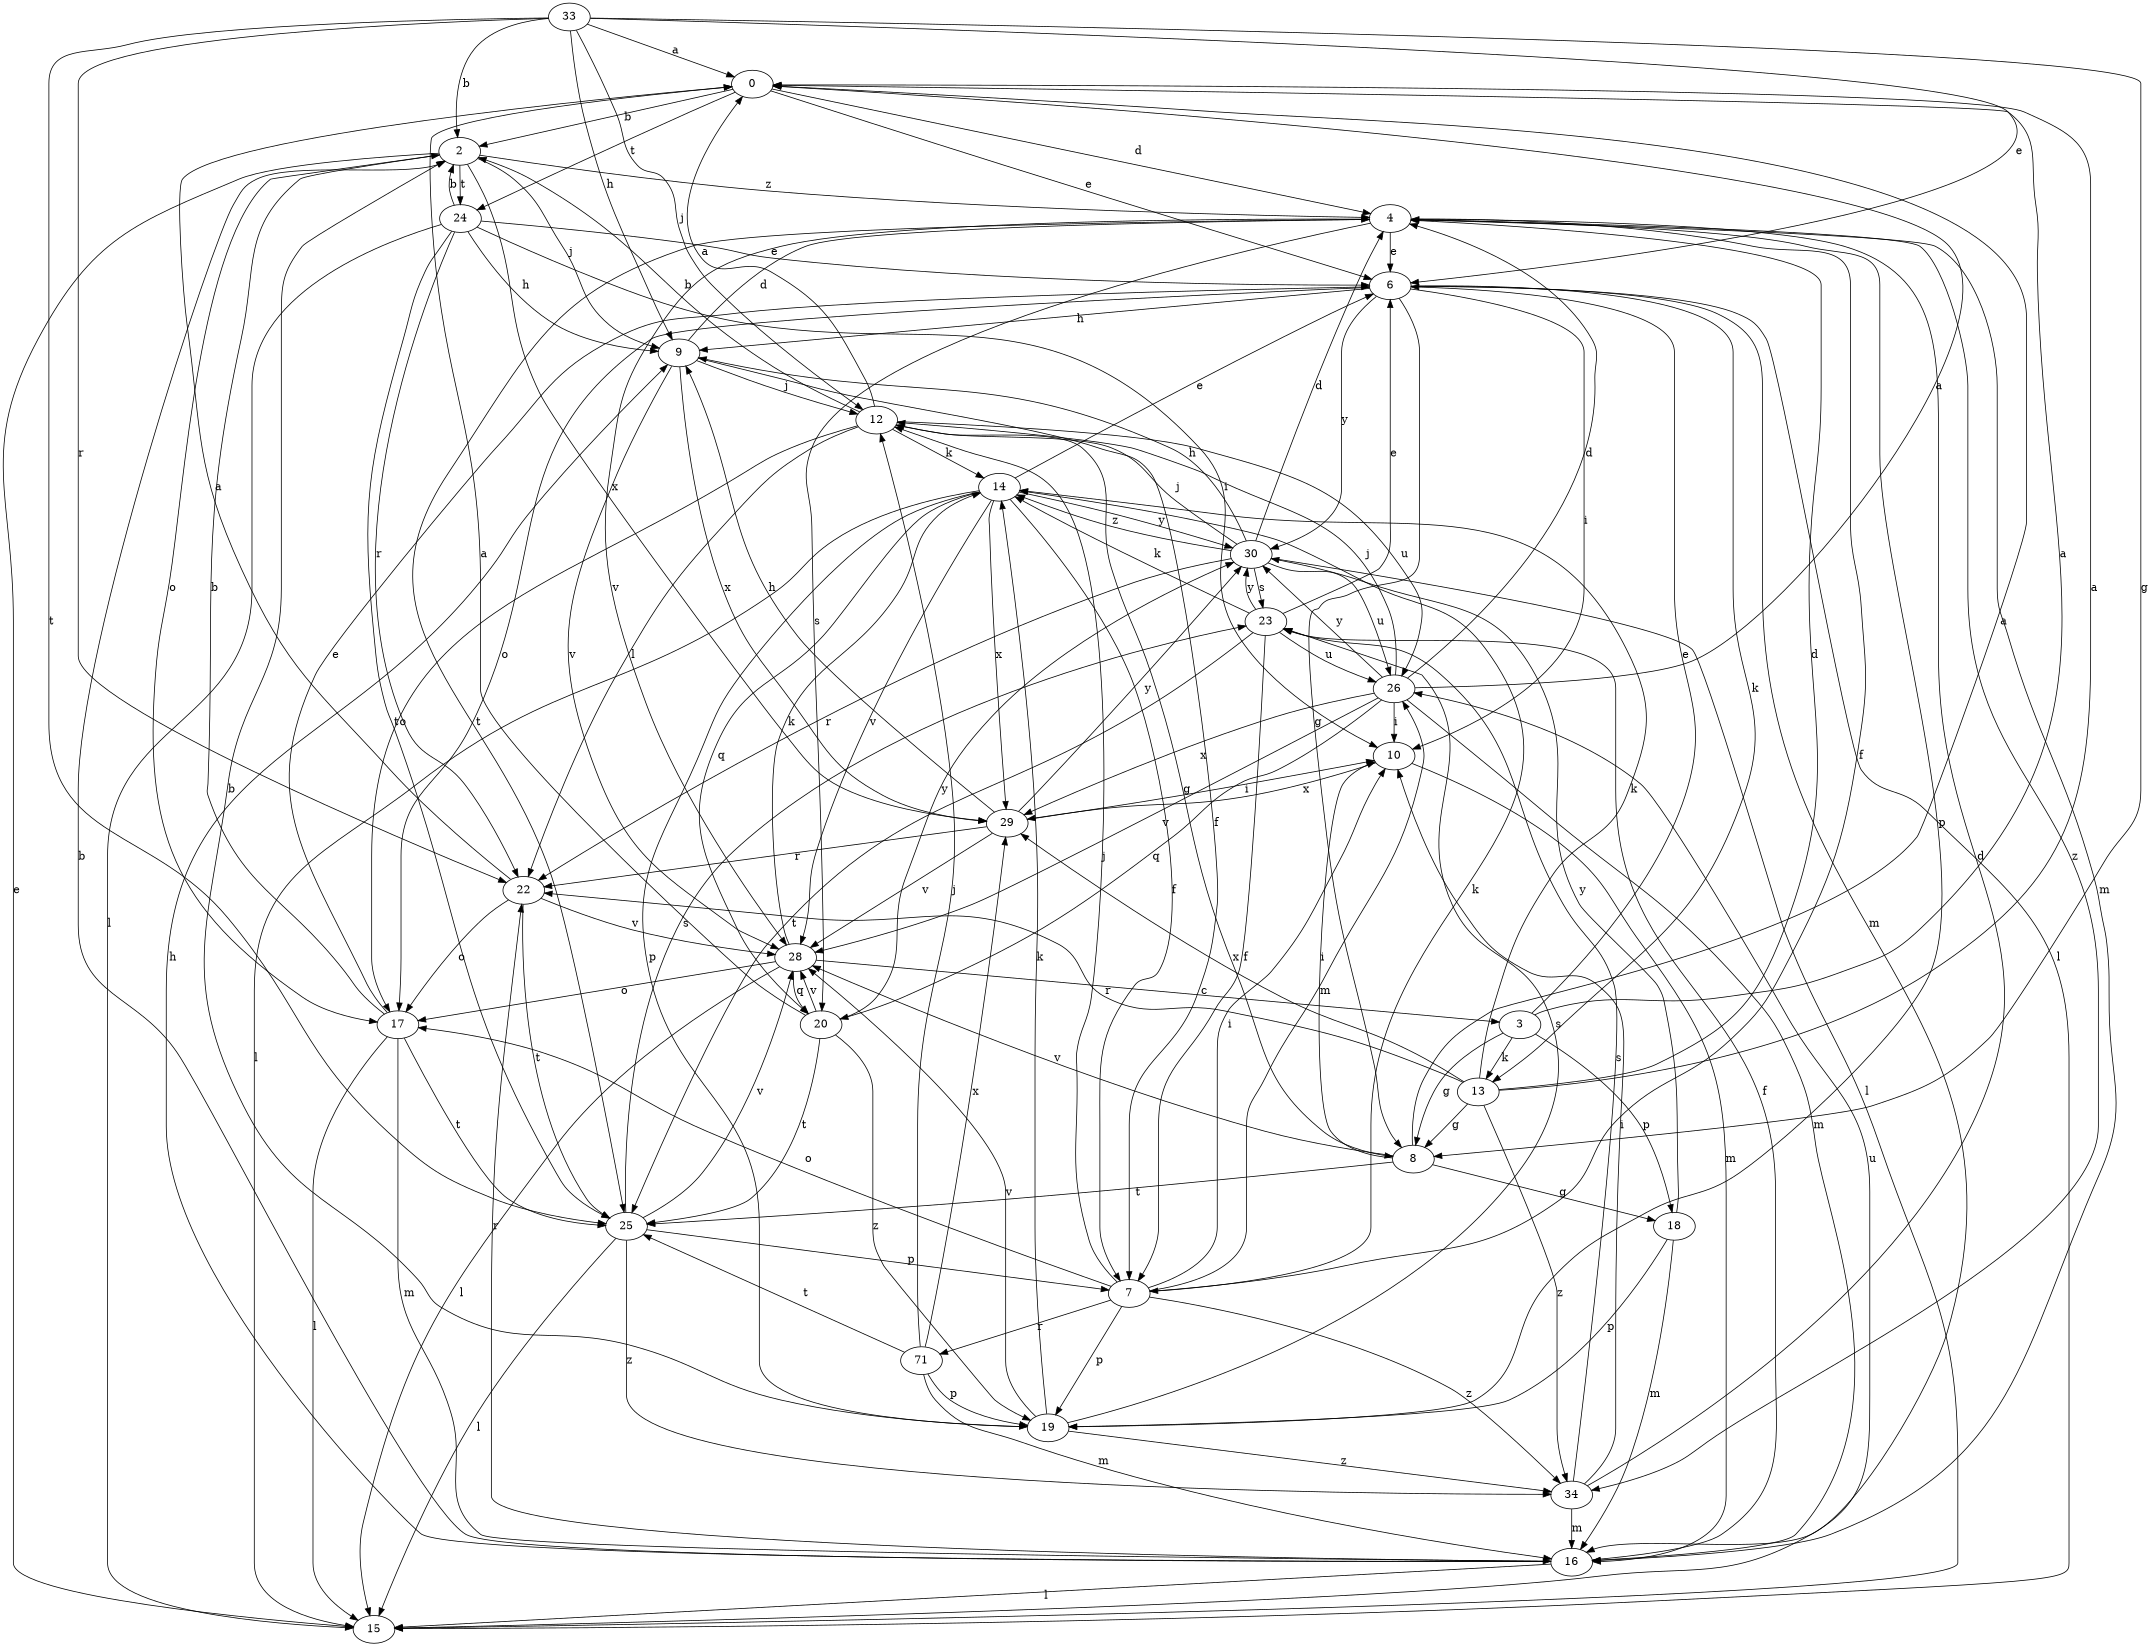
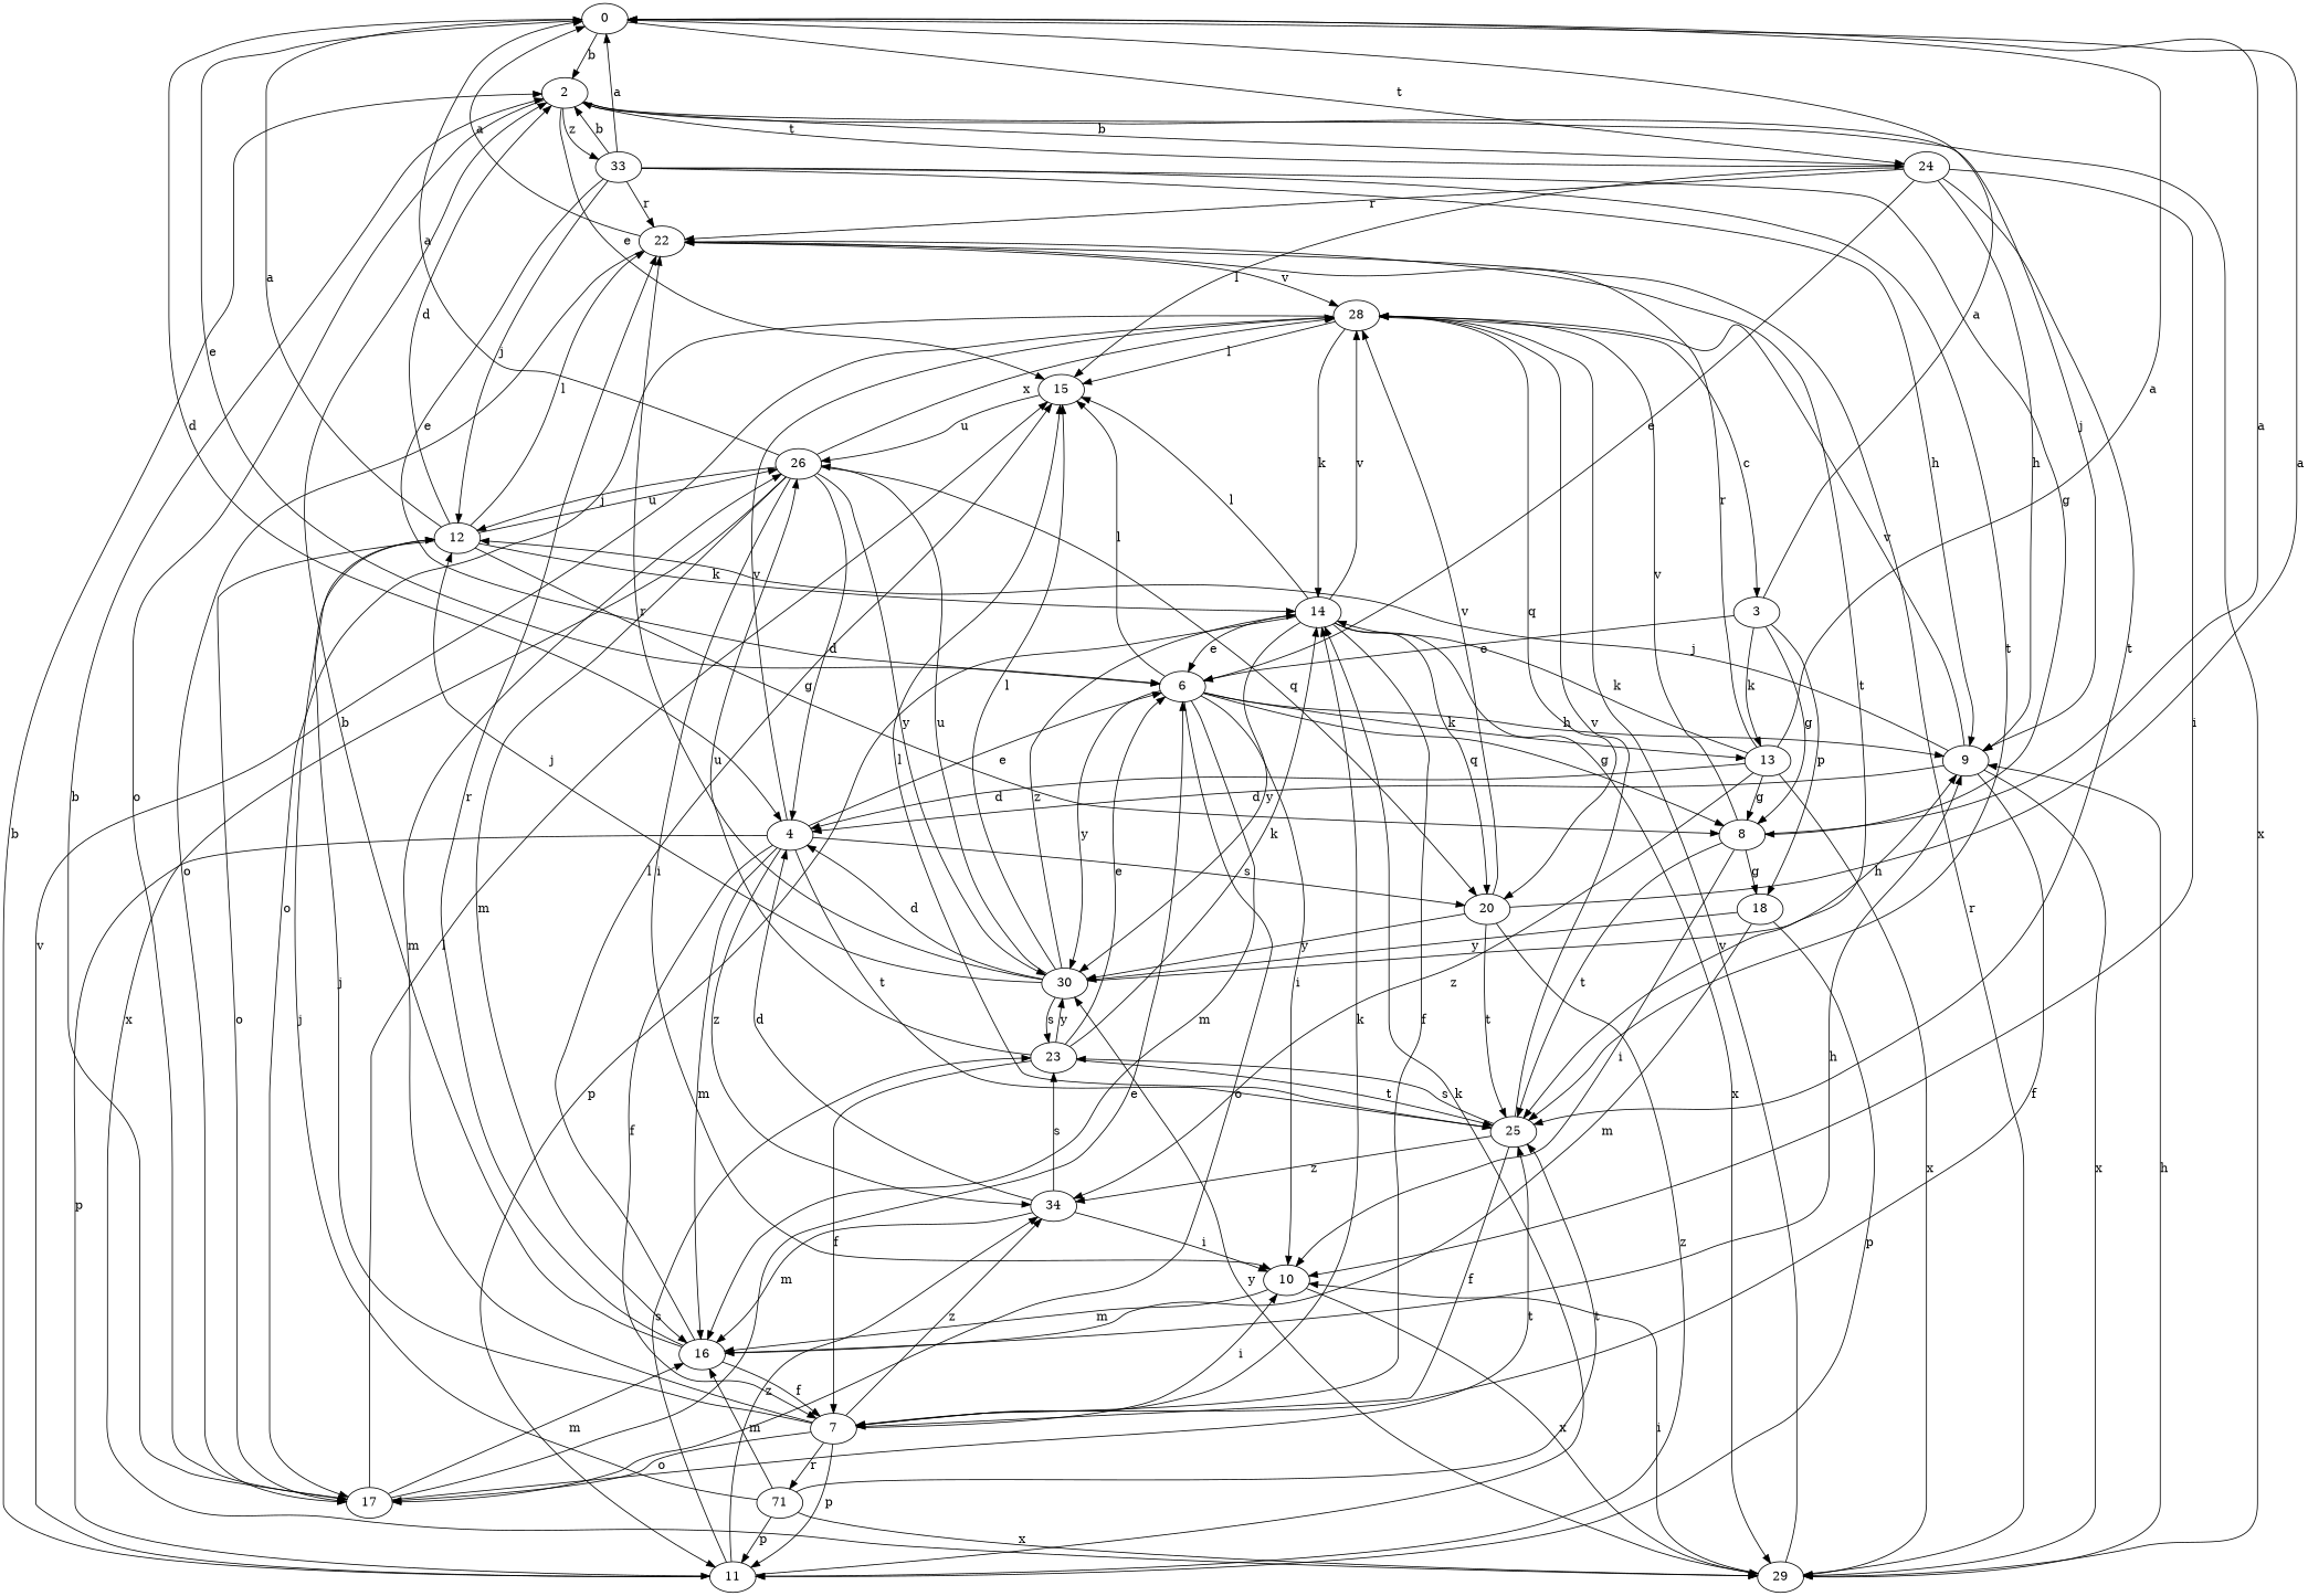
  strict digraph {
    0
    2
    4
    6
    24
    9
    15
    17
    29
    33
    7
    16
-   19
+   19 [label=11]
    25
    28
    34
    20
    8
    13
    10
    30
    22
    3
    18
    12
    26
    14
    n28 [label=71]
    23
    0 -> 2 [label=b]
    0 -> 4 [label=d]
    0 -> 6 [label=e]
    0 -> 24 [label=t]
    2 -> 24 [label=t]
    2 -> 9 [label=j]
    2 -> 15 [label=e]
    2 -> 17 [label=o]
    2 -> 29 [label=x]
-   2 -> 4 [label=z]
+   2 -> 33 [label=z]
    4 -> 6 [label=e]
    4 -> 7 [label=f]
    4 -> 16 [label=m]
    4 -> 19 [label=p]
    4 -> 25 [label=t]
    4 -> 28 [label=v]
    4 -> 34 [label=z]
    4 -> 20 [label=s]
    6 -> 9 [label=h]
    6 -> 15 [label=l]
    6 -> 17 [label=o]
    6 -> 16 [label=m]
    6 -> 8 [label=g]
    6 -> 13 [label=k]
    6 -> 10 [label=i]
    6 -> 30 [label=y]
    24 -> 2 [label=b]
    24 -> 6 [label=e]
    24 -> 9 [label=h]
    24 -> 15 [label=l]
    24 -> 25 [label=t]
    24 -> 10 [label=i]
    24 -> 22 [label=r]
    9 -> 4 [label=d]
    9 -> 29 [label=x]
    9 -> 7 [label=f]
    9 -> 28 [label=v]
    9 -> 12 [label=j]
    15 -> 26 [label=u]
    17 -> 2 [label=b]
    17 -> 6 [label=e]
    17 -> 15 [label=l]
    17 -> 16 [label=m]
    17 -> 25 [label=t]
    29 -> 9 [label=h]
    29 -> 28 [label=v]
    29 -> 10 [label=i]
    29 -> 30 [label=y]
    29 -> 22 [label=r]
    33 -> 0 [label=a]
    33 -> 2 [label=b]
    33 -> 6 [label=e]
    33 -> 9 [label=h]
    33 -> 25 [label=t]
    33 -> 8 [label=g]
    33 -> 22 [label=r]
    33 -> 12 [label=j]
    7 -> 17 [label=o]
    7 -> 19 [label=p]
    7 -> 34 [label=z]
    7 -> 10 [label=i]
    7 -> 12 [label=j]
    7 -> 26 [label=m]
    7 -> 14 [label=k]
    7 -> n28 [label=r]
    16 -> 2 [label=b]
    16 -> 9 [label=h]
    16 -> 15 [label=l]
-   16 -> 23 [label=f]
+   16 -> 7 [label=f]
    16 -> 22 [label=r]
    19 -> 2 [label=b]
    19 -> 28 [label=v]
    19 -> 34 [label=z]
    19 -> 14 [label=k]
    19 -> 23 [label=s]
    25 -> 15 [label=l]
-   25 -> 7 [label=p]
+   25 -> 7 [label=f]
    25 -> 28 [label=v]
    25 -> 34 [label=z]
    25 -> 23 [label=s]
    28 -> 15 [label=l]
    28 -> 17 [label=o]
    28 -> 20 [label=q]
    28 -> 3 [label=c]
    28 -> 14 [label=k]
    34 -> 4 [label=d]
    34 -> 16 [label=m]
    34 -> 10 [label=i]
    34 -> 23 [label=s]
    20 -> 0 [label=a]
    20 -> 19 [label=z]
    20 -> 25 [label=t]
    20 -> 28 [label=v]
    20 -> 30 [label=y]
    8 -> 0 [label=a]
    8 -> 25 [label=t]
    8 -> 28 [label=v]
    8 -> 10 [label=i]
    8 -> 18 [label=g]
    13 -> 0 [label=a]
    13 -> 4 [label=d]
    13 -> 29 [label=x]
    13 -> 34 [label=z]
    13 -> 8 [label=g]
    13 -> 22 [label=r]
    13 -> 14 [label=k]
    10 -> 29 [label=x]
    10 -> 16 [label=m]
    30 -> 4 [label=d]
    30 -> 9 [label=h]
    30 -> 15 [label=l]
    30 -> 22 [label=r]
    30 -> 12 [label=j]
    30 -> 26 [label=u]
    30 -> 14 [label=z]
    30 -> 23 [label=s]
    22 -> 0 [label=a]
    22 -> 17 [label=o]
    22 -> 25 [label=t]
    22 -> 28 [label=v]
    3 -> 0 [label=a]
    3 -> 6 [label=e]
    3 -> 8 [label=g]
    3 -> 13 [label=k]
    3 -> 18 [label=p]
    18 -> 16 [label=m]
    18 -> 19 [label=p]
    18 -> 30 [label=y]
    12 -> 0 [label=a]
-   12 -> 2 [label=b]
+   12 -> 2 [label=d]
    12 -> 17 [label=o]
    12 -> 8 [label=g]
    12 -> 22 [label=l]
    12 -> 26 [label=u]
    12 -> 14 [label=k]
    26 -> 0 [label=a]
    26 -> 4 [label=d]
    26 -> 29 [label=x]
    26 -> 16 [label=m]
-   26 -> 28 [label=v]
+   26 -> 28 [label=x]
    26 -> 20 [label=q]
    26 -> 10 [label=i]
    26 -> 30 [label=y]
    26 -> 12 [label=j]
    14 -> 6 [label=e]
    14 -> 15 [label=l]
    14 -> 29 [label=x]
    14 -> 7 [label=f]
    14 -> 19 [label=p]
    14 -> 28 [label=v]
    14 -> 20 [label=q]
    14 -> 30 [label=y]
    n28 -> 29 [label=x]
    n28 -> 16 [label=m]
    n28 -> 19 [label=p]
    n28 -> 25 [label=t]
    n28 -> 12 [label=j]
    23 -> 6 [label=e]
    23 -> 7 [label=f]
    23 -> 25 [label=t]
    23 -> 30 [label=y]
    23 -> 26 [label=u]
    23 -> 14 [label=k]
  }
